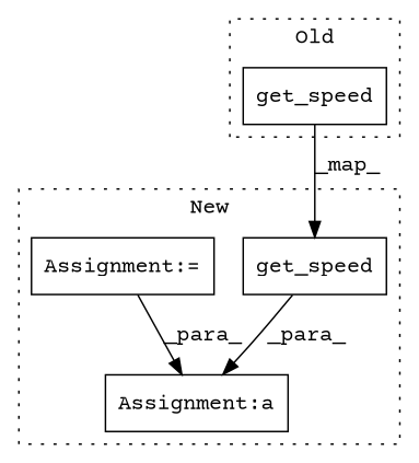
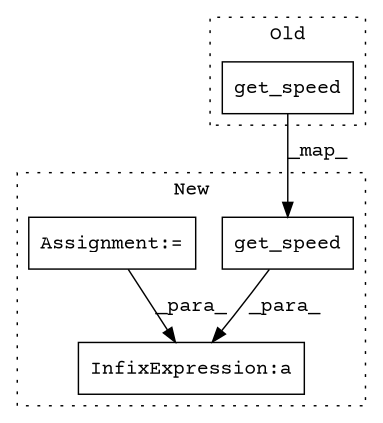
  digraph {
    fontname="Courier Prime"
    node [a=32 l="10,1" shape=box fontname="Courier Prime"]
    edge [fontname="Courier Prime"]
    n1 [label=get_speed s="5920,5941"]
-   n2 [a=27 l=3 label="Assignment:a" s=5942]
+   n2 [a=27 l=3 label="InfixExpression:a" s=5942]
    n3 [a=7 l=1 label="Assignment:=" s=5107]
    n4 [label=get_speed s="5659,5680"]
    subgraph cluster_1 {
      label=New
      style=dotted
      n1
      n2
      n3
    }
    subgraph cluster_2 {
      label=Old
      style=dotted
      n4
    }
    n1 -> n2 [label=_para_]
    n3 -> n2 [label=_para_]
    n4 -> n1 [label=_map_]
  }
